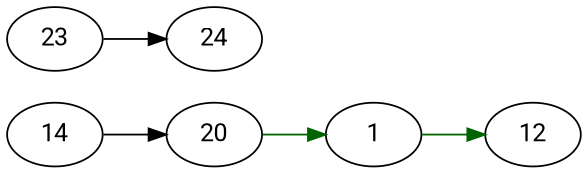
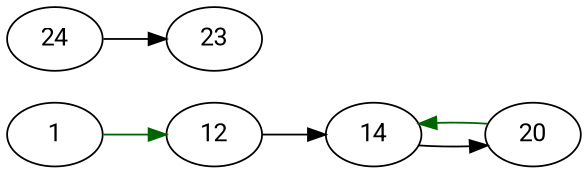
  strict digraph {
    fontname=Roboto
    rankdir=LR
    node [fontname=Roboto]
    edge [fontname=Roboto]
    1 [entry=true]
    12
    14
    20
    23
    24
    1 -> 12 [color=darkgreen cond=true]
+   12 -> 14
    14 -> 20
-   20 -> 1 [color=darkgreen cond=true]
-   23 -> 24
+   20 -> 14 [color=darkgreen cond=true]
+   24 -> 23
  }
